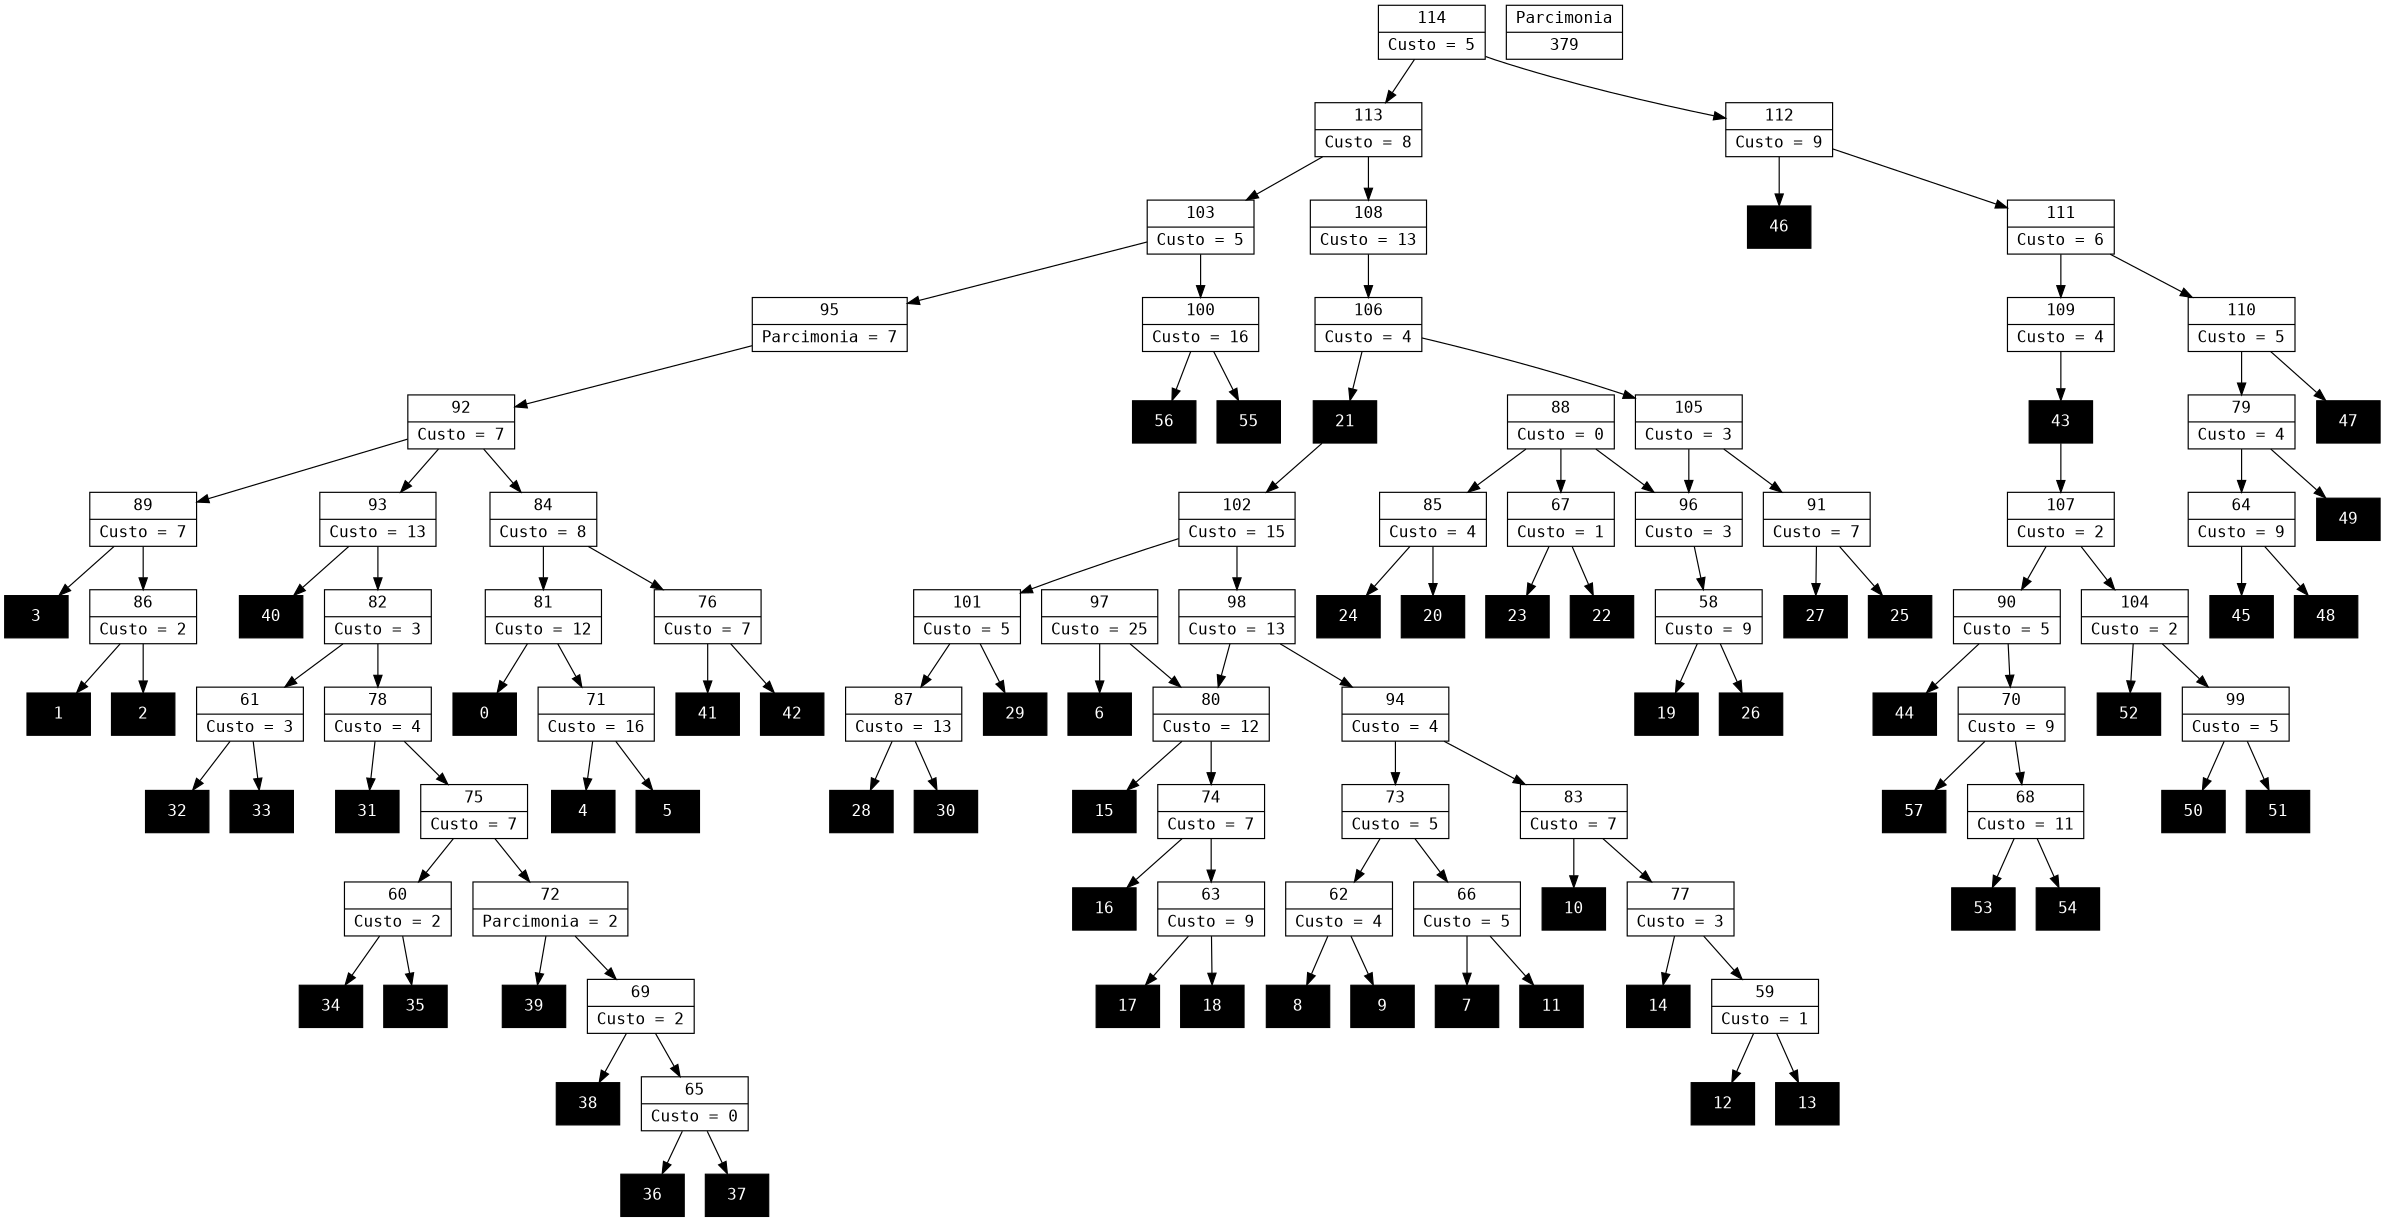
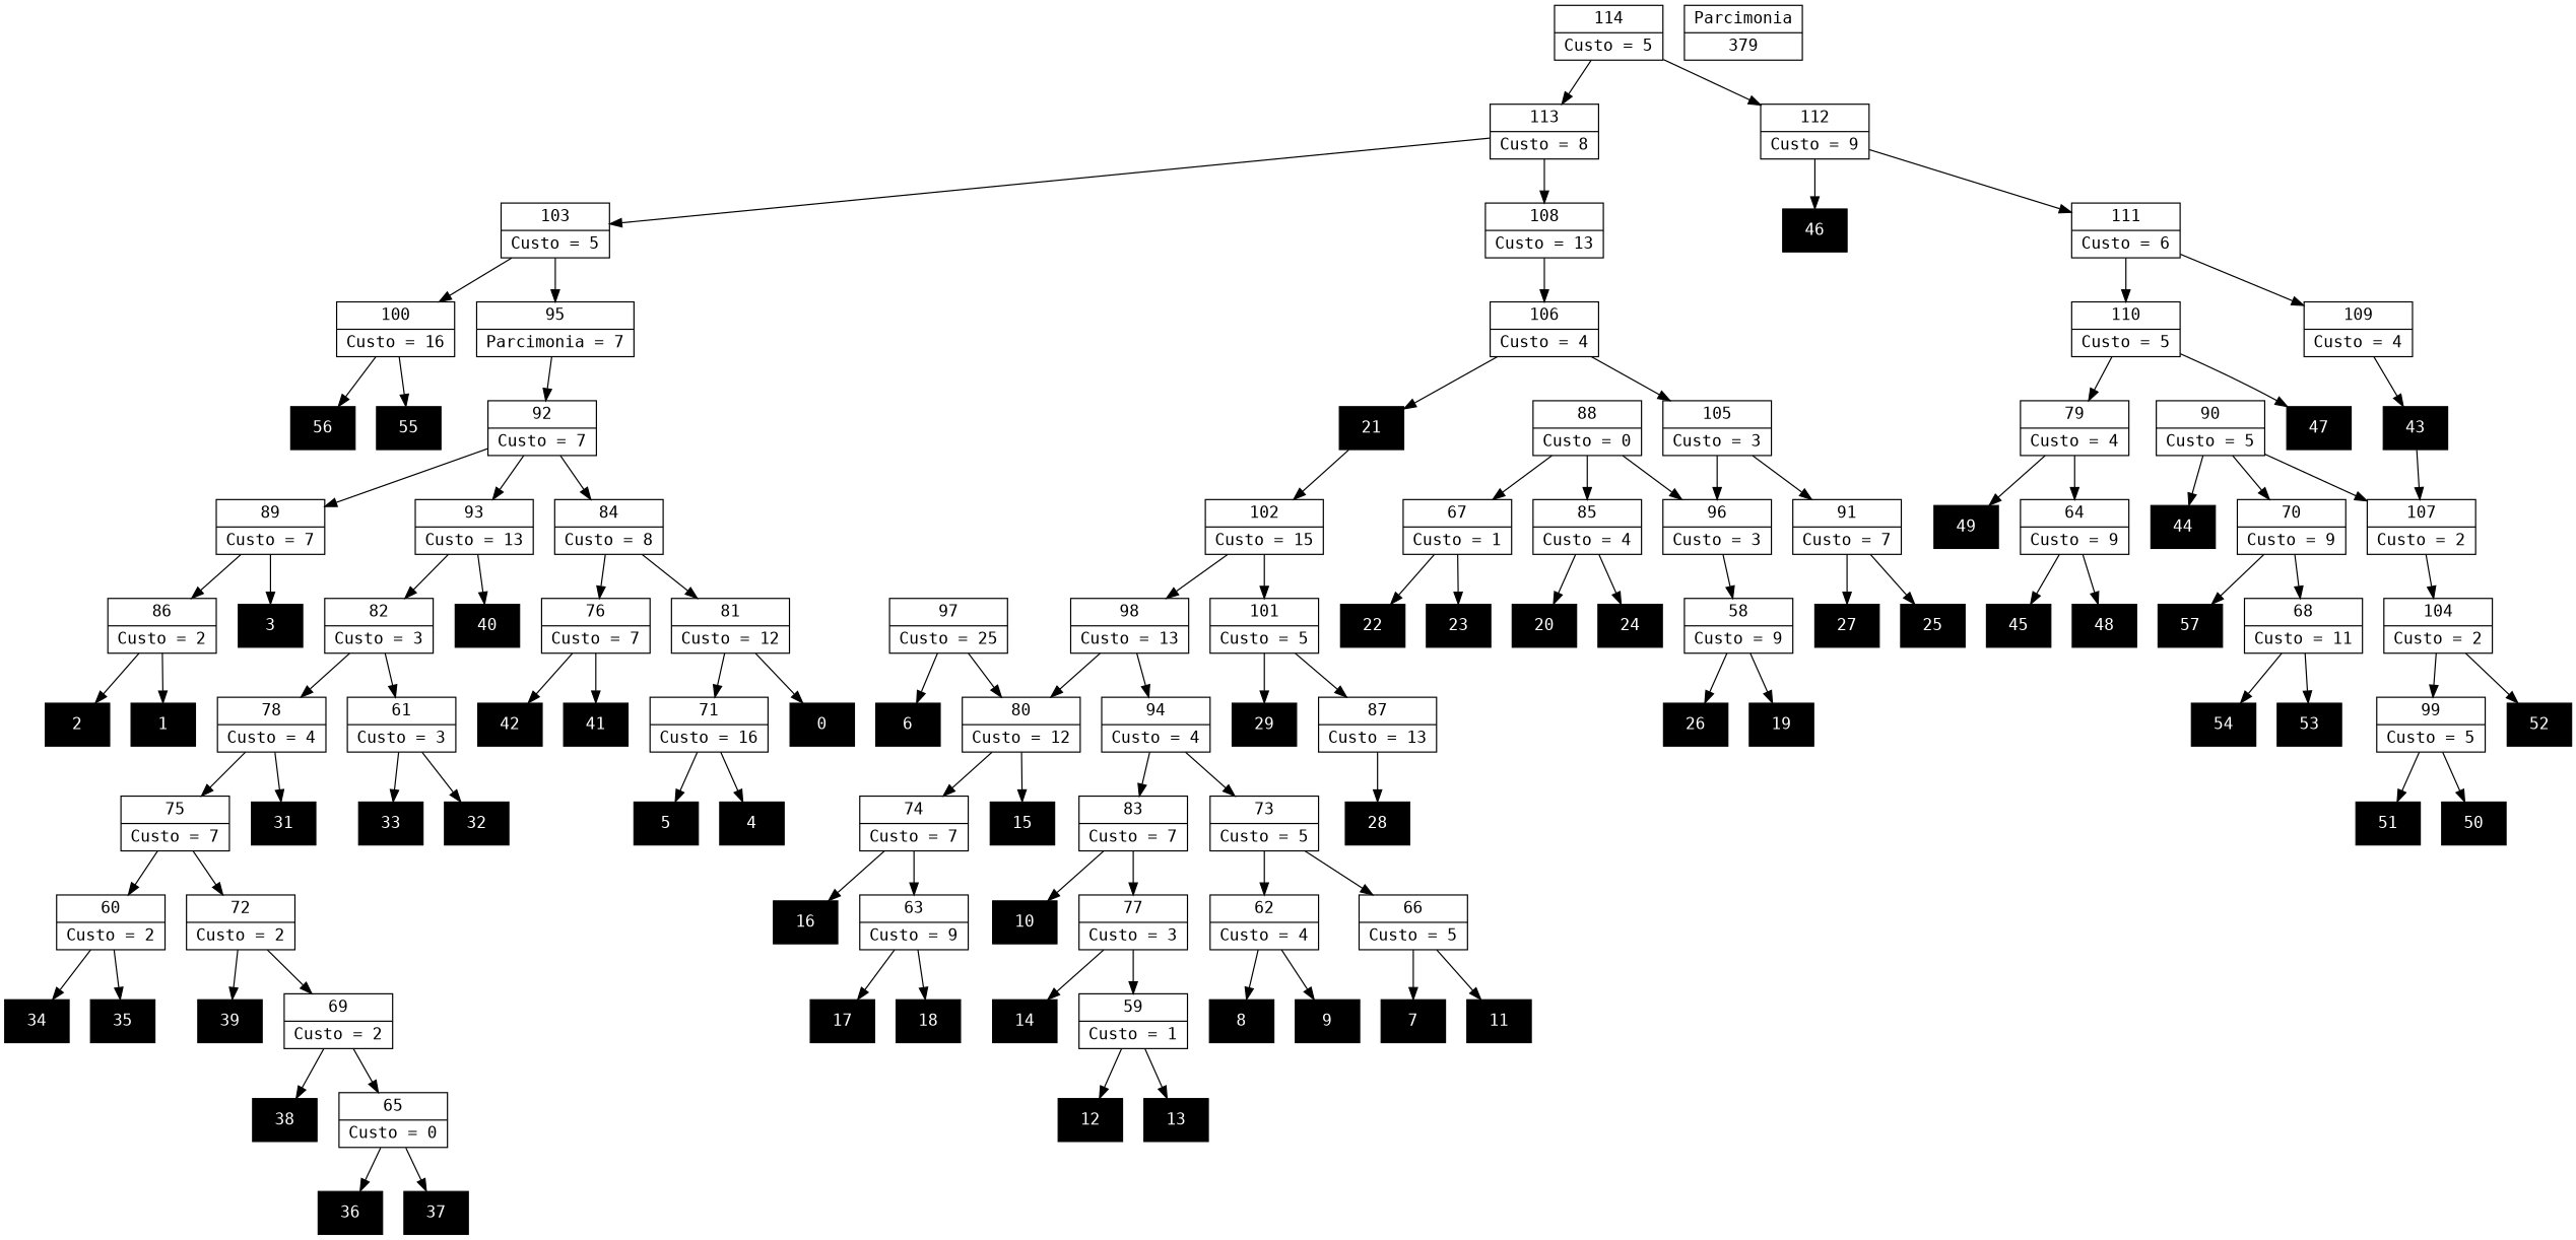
  digraph {
    fontname="DejaVu Sans Mono"
    node [fontname="DejaVu Sans Mono" shape=record]
    edge [fontname="DejaVu Sans Mono"]
    n1 [color=black fontcolor=white fontsize=14 height=0.5 label="{0}" style=filled]
    n2 [color=black fontcolor=white fontsize=14 height=0.5 label="{1}" style=filled]
    n3 [color=black fontcolor=white fontsize=14 height=0.5 label="{2}" style=filled]
    n4 [color=black fontcolor=white fontsize=14 height=0.5 label="{3}" style=filled]
    n5 [color=black fontcolor=white fontsize=14 height=0.5 label="{4}" style=filled]
    n6 [color=black fontcolor=white fontsize=14 height=0.5 label="{5}" style=filled]
    n7 [color=black fontcolor=white fontsize=14 height=0.5 label="{6}" style=filled]
    n8 [color=black fontcolor=white fontsize=14 height=0.5 label="{7}" style=filled]
    n9 [color=black fontcolor=white fontsize=14 height=0.5 label="{8}" style=filled]
    n10 [color=black fontcolor=white fontsize=14 height=0.5 label="{9}" style=filled]
    n11 [color=black fontcolor=white fontsize=14 height=0.5 label="{10}" style=filled]
    n12 [color=black fontcolor=white fontsize=14 height=0.5 label="{11}" style=filled]
    n13 [color=black fontcolor=white fontsize=14 height=0.5 label="{12}" style=filled]
    n14 [color=black fontcolor=white fontsize=14 height=0.5 label="{13}" style=filled]
    n15 [color=black fontcolor=white fontsize=14 height=0.5 label="{14}" style=filled]
    n16 [color=black fontcolor=white fontsize=14 height=0.5 label="{15}" style=filled]
    n17 [color=black fontcolor=white fontsize=14 height=0.5 label="{16}" style=filled]
    n18 [color=black fontcolor=white fontsize=14 height=0.5 label="{17}" style=filled]
    n19 [color=black fontcolor=white fontsize=14 height=0.5 label="{18}" style=filled]
    n20 [color=black fontcolor=white fontsize=14 height=0.5 label="{19}" style=filled]
    n21 [color=black fontcolor=white fontsize=14 height=0.5 label="{20}" style=filled]
    n22 [color=black fontcolor=white fontsize=14 height=0.5 label="{21}" style=filled]
    n23 [label="{102|Custo = 15}"]
    n24 [color=black fontcolor=white fontsize=14 height=0.5 label="{22}" style=filled]
    n25 [color=black fontcolor=white fontsize=14 height=0.5 label="{23}" style=filled]
    n26 [color=black fontcolor=white fontsize=14 height=0.5 label="{24}" style=filled]
    n27 [color=black fontcolor=white fontsize=14 height=0.5 label="{25}" style=filled]
    n28 [color=black fontcolor=white fontsize=14 height=0.5 label="{26}" style=filled]
    n29 [color=black fontcolor=white fontsize=14 height=0.5 label="{27}" style=filled]
    n30 [color=black fontcolor=white fontsize=14 height=0.5 label="{28}" style=filled]
    n31 [color=black fontcolor=white fontsize=14 height=0.5 label="{29}" style=filled]
-   n32 [color=black fontcolor=white fontsize=14 height=0.5 label="{30}" style=filled]
    n33 [color=black fontcolor=white fontsize=14 height=0.5 label="{31}" style=filled]
    n34 [color=black fontcolor=white fontsize=14 height=0.5 label="{32}" style=filled]
    n35 [color=black fontcolor=white fontsize=14 height=0.5 label="{33}" style=filled]
    n36 [color=black fontcolor=white fontsize=14 height=0.5 label="{34}" style=filled]
    n37 [color=black fontcolor=white fontsize=14 height=0.5 label="{35}" style=filled]
    n38 [color=black fontcolor=white fontsize=14 height=0.5 label="{36}" style=filled]
    n39 [color=black fontcolor=white fontsize=14 height=0.5 label="{37}" style=filled]
    n40 [color=black fontcolor=white fontsize=14 height=0.5 label="{38}" style=filled]
    n41 [color=black fontcolor=white fontsize=14 height=0.5 label="{39}" style=filled]
    n42 [color=black fontcolor=white fontsize=14 height=0.5 label="{40}" style=filled]
    n43 [color=black fontcolor=white fontsize=14 height=0.5 label="{41}" style=filled]
    n44 [color=black fontcolor=white fontsize=14 height=0.5 label="{42}" style=filled]
    n45 [color=black fontcolor=white fontsize=14 height=0.5 label="{43}" style=filled]
    n46 [label="{107|Custo = 2}"]
    n47 [color=black fontcolor=white fontsize=14 height=0.5 label="{44}" style=filled]
    n48 [color=black fontcolor=white fontsize=14 height=0.5 label="{45}" style=filled]
    n49 [color=black fontcolor=white fontsize=14 height=0.5 label="{46}" style=filled]
    n50 [color=black fontcolor=white fontsize=14 height=0.5 label="{47}" style=filled]
    n51 [color=black fontcolor=white fontsize=14 height=0.5 label="{48}" style=filled]
    n52 [color=black fontcolor=white fontsize=14 height=0.5 label="{49}" style=filled]
    n53 [color=black fontcolor=white fontsize=14 height=0.5 label="{50}" style=filled]
    n54 [color=black fontcolor=white fontsize=14 height=0.5 label="{51}" style=filled]
    n55 [color=black fontcolor=white fontsize=14 height=0.5 label="{52}" style=filled]
    n56 [color=black fontcolor=white fontsize=14 height=0.5 label="{53}" style=filled]
    n57 [color=black fontcolor=white fontsize=14 height=0.5 label="{54}" style=filled]
    n58 [color=black fontcolor=white fontsize=14 height=0.5 label="{55}" style=filled]
    n59 [color=black fontcolor=white fontsize=14 height=0.5 label="{56}" style=filled]
    n60 [color=black fontcolor=white fontsize=14 height=0.5 label="{57}" style=filled]
    n61 [label="{58|Custo = 9}"]
    n62 [label="{59|Custo = 1}"]
    n63 [label="{60|Custo = 2}"]
    n64 [label="{61|Custo = 3}"]
    n65 [label="{62|Custo = 4}"]
    n66 [label="{63|Custo = 9}"]
    n67 [label="{64|Custo = 9}"]
    n68 [label="{65|Custo = 0}"]
    n69 [label="{66|Custo = 5}"]
    n70 [label="{67|Custo = 1}"]
    n71 [label="{68|Custo = 11}"]
    n72 [label="{69|Custo = 2}"]
    n73 [label="{70|Custo = 9}"]
    n74 [label="{71|Custo = 16}"]
-   n75 [label="{72|Parcimonia = 2}"]
+   n75 [label="{72|Custo = 2}"]
    n76 [label="{73|Custo = 5}"]
    n77 [label="{74|Custo = 7}"]
    n78 [label="{75|Custo = 7}"]
    n79 [label="{76|Custo = 7}"]
    n80 [label="{77|Custo = 3}"]
    n81 [label="{78|Custo = 4}"]
    n82 [label="{79|Custo = 4}"]
    n83 [label="{80|Custo = 12}"]
    n84 [label="{81|Custo = 12}"]
    n85 [label="{82|Custo = 3}"]
    n86 [label="{83|Custo = 7}"]
    n87 [label="{84|Custo = 8}"]
    n88 [label="{85|Custo = 4}"]
    n89 [label="{86|Custo = 2}"]
    n90 [label="{87|Custo = 13}"]
    n91 [label="{88|Custo = 0}"]
    n92 [label="{96|Custo = 3}"]
    n93 [label="{89|Custo = 7}"]
    n94 [label="{90|Custo = 5}"]
    n95 [label="{91|Custo = 7}"]
    n96 [label="{92|Custo = 7}"]
    n97 [label="{93|Custo = 13}"]
    n98 [label="{94|Custo = 4}"]
    n99 [label="{95|Parcimonia = 7}"]
    n100 [label="{97|Custo = 25}"]
    n101 [label="{98|Custo = 13}"]
    n102 [label="{99|Custo = 5}"]
    n103 [label="{100|Custo = 16}"]
    n104 [label="{101|Custo = 5}"]
    n105 [label="{103|Custo = 5}"]
    n106 [label="{104|Custo = 2}"]
    n107 [label="{105|Custo = 3}"]
    n108 [label="{106|Custo = 4}"]
    n109 [label="{108|Custo = 13}"]
    n110 [label="{109|Custo = 4}"]
    n111 [label="{110|Custo = 5}"]
    n112 [label="{111|Custo = 6}"]
    n113 [label="{112|Custo = 9}"]
    n114 [label="{113|Custo = 8}"]
    n115 [label="{114|Custo = 5}"]
    n116 [label="{Parcimonia|379}"]
    n22 -> n23
    n23 -> n101
    n23 -> n104
    n45 -> n46
-   n46 -> n94
+   n94 -> n46
    n46 -> n106
    n61 -> n20
    n61 -> n28
    n62 -> n13
    n62 -> n14
    n63 -> n36
    n63 -> n37
    n64 -> n34
    n64 -> n35
    n65 -> n9
    n65 -> n10
    n66 -> n18
    n66 -> n19
    n67 -> n48
    n67 -> n51
    n68 -> n38
    n68 -> n39
    n69 -> n8
    n69 -> n12
    n70 -> n24
    n70 -> n25
    n71 -> n56
    n71 -> n57
    n72 -> n40
    n72 -> n68
    n73 -> n60
    n73 -> n71
    n74 -> n5
    n74 -> n6
    n75 -> n41
    n75 -> n72
    n76 -> n65
    n76 -> n69
    n77 -> n17
    n77 -> n66
    n78 -> n63
    n78 -> n75
    n79 -> n43
    n79 -> n44
    n80 -> n15
    n80 -> n62
    n81 -> n33
    n81 -> n78
    n82 -> n52
    n82 -> n67
    n83 -> n16
    n83 -> n77
    n84 -> n1
    n84 -> n74
    n85 -> n64
    n85 -> n81
    n86 -> n11
    n86 -> n80
    n87 -> n79
    n87 -> n84
    n88 -> n21
    n88 -> n26
    n89 -> n2
    n89 -> n3
    n90 -> n30
-   n90 -> n32
    n91 -> n70
    n91 -> n88
    n91 -> n92
    n92 -> n61
    n93 -> n4
    n93 -> n89
    n94 -> n47
    n94 -> n73
    n95 -> n27
    n95 -> n29
    n96 -> n87
    n96 -> n93
    n96 -> n97
    n97 -> n42
    n97 -> n85
    n98 -> n76
    n98 -> n86
    n99 -> n96
    n100 -> n7
    n100 -> n83
    n101 -> n83
    n101 -> n98
    n102 -> n53
    n102 -> n54
    n103 -> n58
    n103 -> n59
    n104 -> n31
    n104 -> n90
    n105 -> n99
    n105 -> n103
    n106 -> n55
    n106 -> n102
    n107 -> n92
    n107 -> n95
    n108 -> n22
    n108 -> n107
    n109 -> n108
    n110 -> n45
    n111 -> n50
    n111 -> n82
    n112 -> n110
    n112 -> n111
    n113 -> n49
    n113 -> n112
    n114 -> n105
    n114 -> n109
    n115 -> n113
    n115 -> n114
  }
